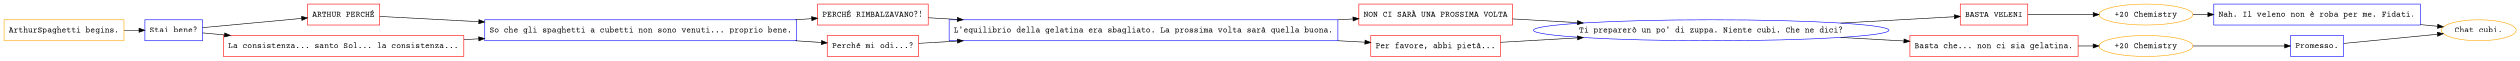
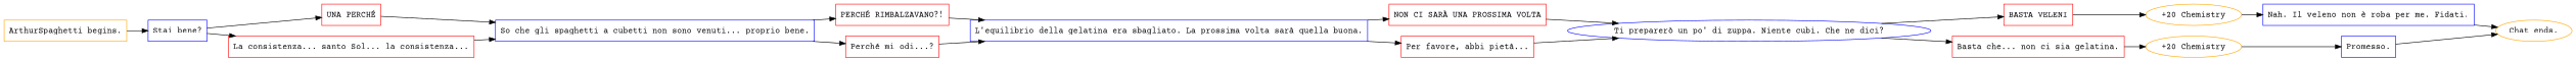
  digraph {
    fontname="Courier Prime"
    rankdir=LR
    node [color=red fontname="Courier Prime" shape=box]
    edge [fontname="Courier Prime"]
    "ArthurSpaghetti begins." [color=orange]
    n2 [color=blue label="Stai bene?"]
-   n3 [label="ARTHUR PERCHÉ"]
+   n3 [label="UNA PERCHÉ"]
    n4 [label="La consistenza... santo Sol... la consistenza..."]
    n5 [color=blue label="So che gli spaghetti a cubetti non sono venuti... proprio bene."]
    n6 [label="PERCHÉ RIMBALZAVANO?!"]
    n7 [label="Perché mi odi...?"]
    n8 [color=blue label="L'equilibrio della gelatina era sbagliato. La prossima volta sarà quella buona."]
    n9 [label="NON CI SARÀ UNA PROSSIMA VOLTA"]
    n10 [label="Per favore, abbi pietà..."]
    n11 [color=blue label="Ti preparerò un po' di zuppa. Niente cubi. Che ne dici?" shape=ellipse]
    n12 [label="BASTA VELENI"]
    n13 [label="Basta che... non ci sia gelatina."]
    n14 [color=orange label="+20 Chemistry" shape=""]
    n15 [color=orange label="+20 Chemistry" shape=""]
    n16 [color=blue label="Nah. Il veleno non è roba per me. Fidati."]
    n17 [color=blue label="Promesso."]
-   "Chat ends." [color=orange label="Chat cubi." shape=""]
+   "Chat ends." [color=orange shape=""]
    "ArthurSpaghetti begins." -> n2
    n2 -> n3
    n2 -> n4
    n3 -> n5
    n4 -> n5
    n5 -> n6
    n5 -> n7
    n6 -> n8
    n7 -> n8
    n8 -> n9
    n8 -> n10
    n9 -> n11
    n10 -> n11
    n11 -> n12
    n11 -> n13
    n12 -> n14
    n13 -> n15
    n14 -> n16
    n15 -> n17
    n16 -> "Chat ends."
    n17 -> "Chat ends."
  }
